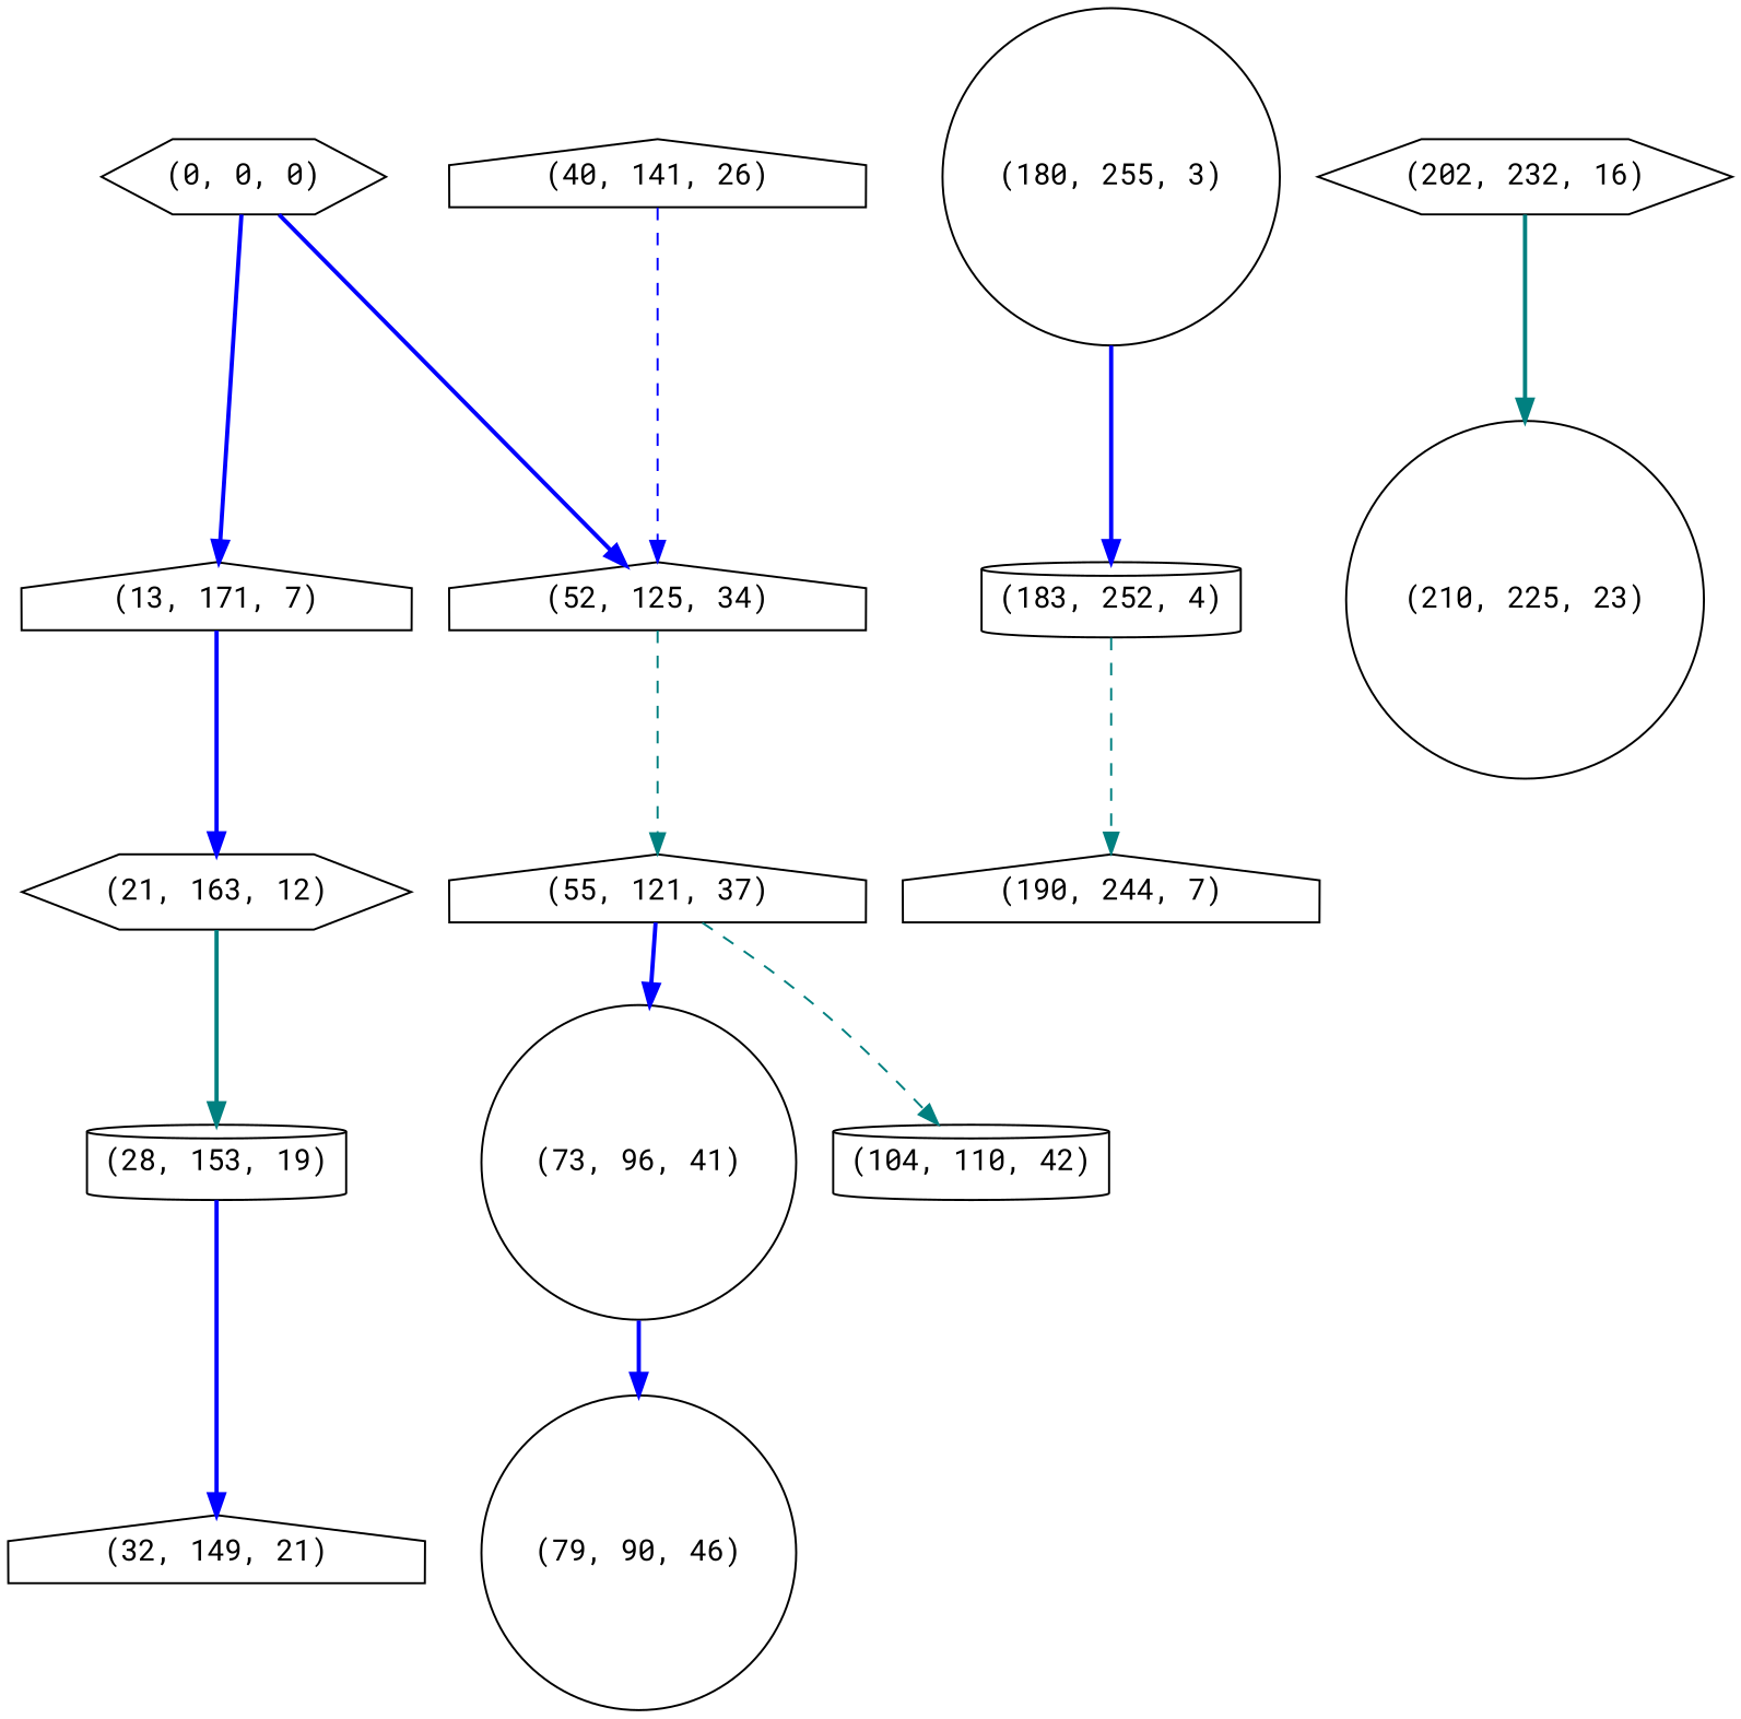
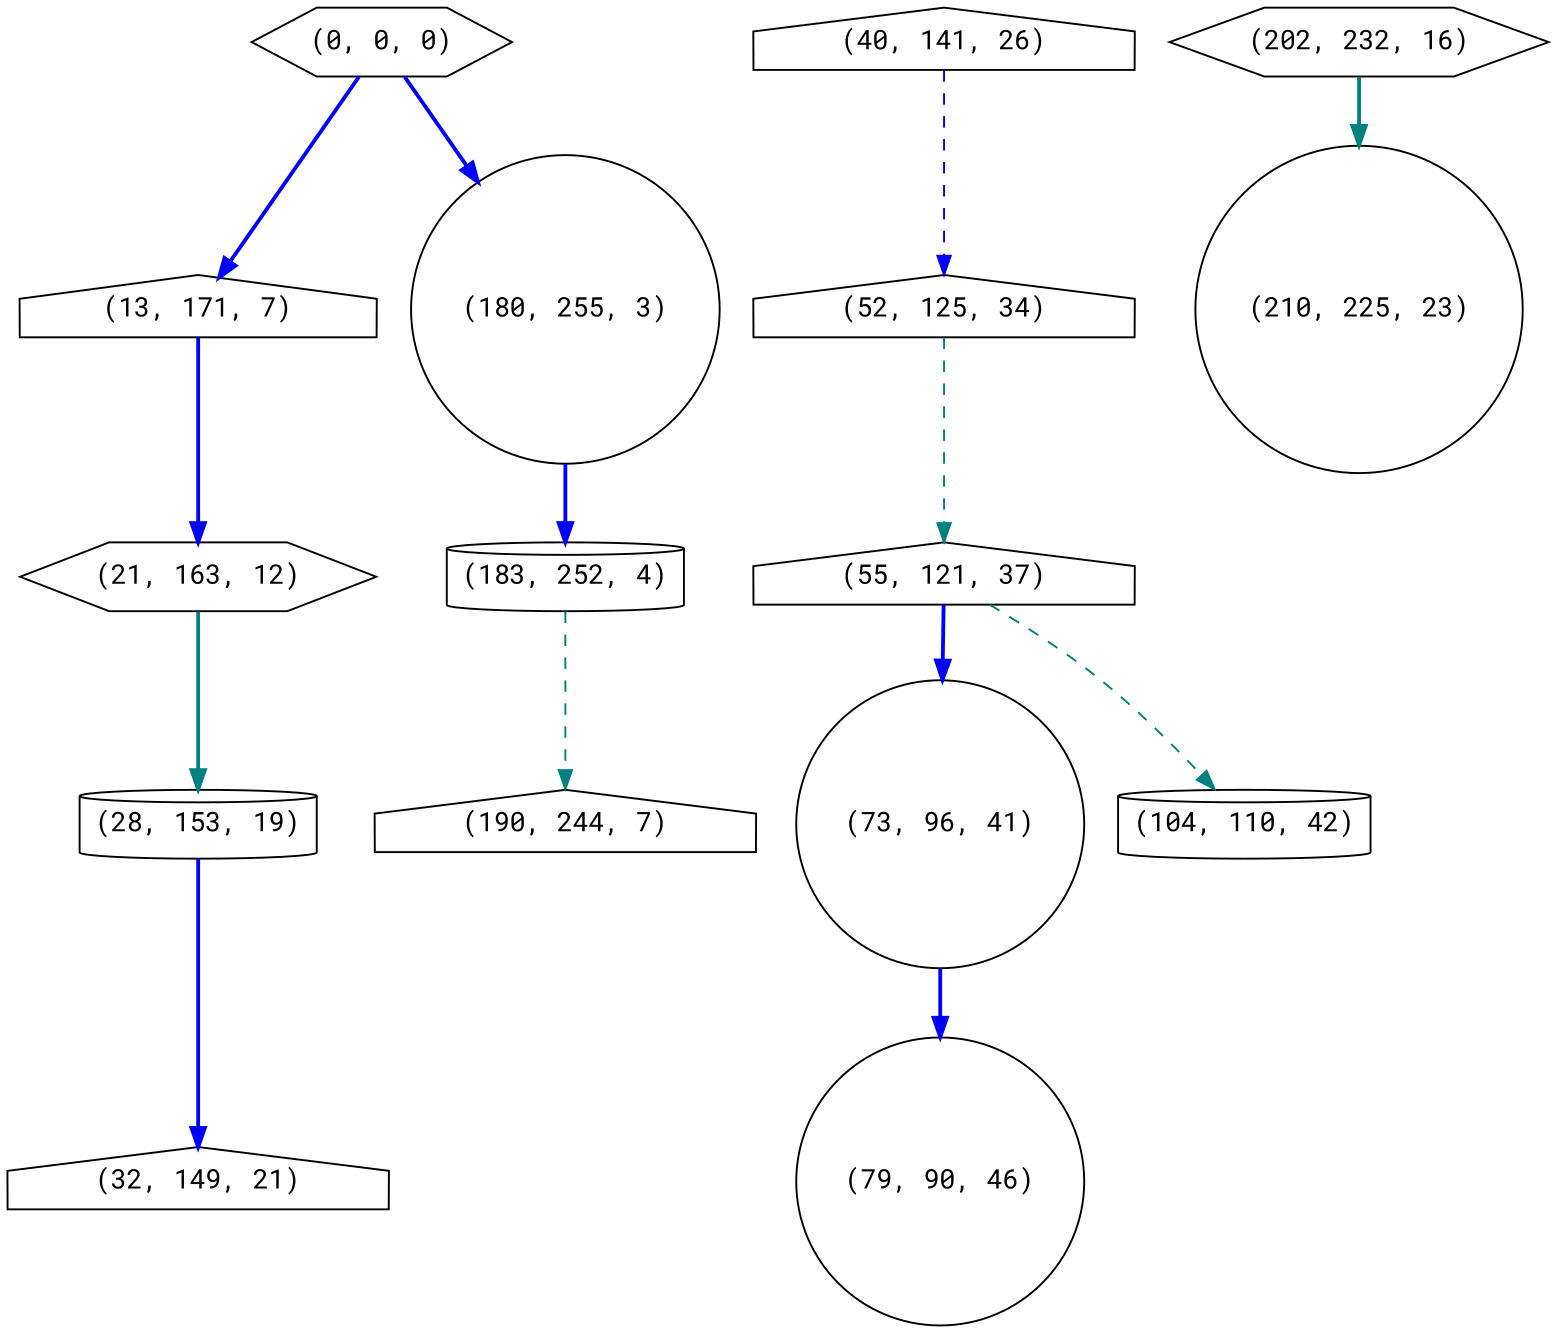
  digraph {
    fontname="Roboto Mono"
    node [fontname="Roboto Mono" shape=house]
    edge [color=blue fontname="Roboto Mono" style=bold]
    "(0, 0, 0)" [shape=hexagon]
    "(13, 171, 7)"
    "(180, 255, 3)" [shape=circle]
    "(21, 163, 12)" [shape=hexagon]
    "(183, 252, 4)" [shape=cylinder]
    "(28, 153, 19)" [shape=cylinder]
    "(32, 149, 21)"
    "(40, 141, 26)"
    "(52, 125, 34)"
    "(55, 121, 37)"
    "(73, 96, 41)" [shape=circle]
    "(104, 110, 42)" [shape=cylinder]
    "(79, 90, 46)" [shape=circle]
    "(190, 244, 7)"
    "(202, 232, 16)" [shape=hexagon]
    "(210, 225, 23)" [shape=circle]
    "(0, 0, 0)" -> "(13, 171, 7)"
-   "(0, 0, 0)" -> "(52, 125, 34)"
+   "(0, 0, 0)" -> "(180, 255, 3)"
    "(13, 171, 7)" -> "(21, 163, 12)"
    "(180, 255, 3)" -> "(183, 252, 4)"
    "(21, 163, 12)" -> "(28, 153, 19)" [color=teal]
    "(183, 252, 4)" -> "(190, 244, 7)" [color=teal style=dashed]
    "(28, 153, 19)" -> "(32, 149, 21)"
    "(40, 141, 26)" -> "(52, 125, 34)" [style=dashed]
    "(52, 125, 34)" -> "(55, 121, 37)" [color=teal style=dashed]
    "(55, 121, 37)" -> "(73, 96, 41)"
    "(55, 121, 37)" -> "(104, 110, 42)" [color=teal style=dashed]
    "(73, 96, 41)" -> "(79, 90, 46)"
    "(202, 232, 16)" -> "(210, 225, 23)" [color=teal]
  }
